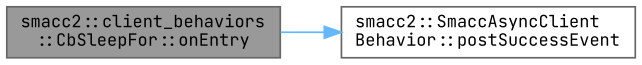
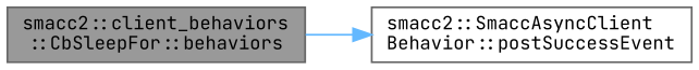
  digraph {
    rankdir=LR
    fontname="JetBrains Mono"
    node [fontname="JetBrains Mono" fontsize=10 shape=box style=filled]
-   n1 [color=gray40 fillcolor=grey60 fontcolor=black height=0.2 label="smacc2::client_behaviors\l::CbSleepFor::onEntry" width=0.4]
+   n1 [color=gray40 fillcolor=grey60 fontcolor=black height=0.2 label="smacc2::client_behaviors\l::CbSleepFor::behaviors" width=0.4]
    n2 [color=grey40 fillcolor=white height=0.2 label="smacc2::SmaccAsyncClient\lBehavior::postSuccessEvent" width=0.4]
    n1 -> n2 [color=steelblue1 fontname="JetBrains Mono" fontsize=10 labelfontname=Helvetica labelfontsize=10 style=solid]
  }
